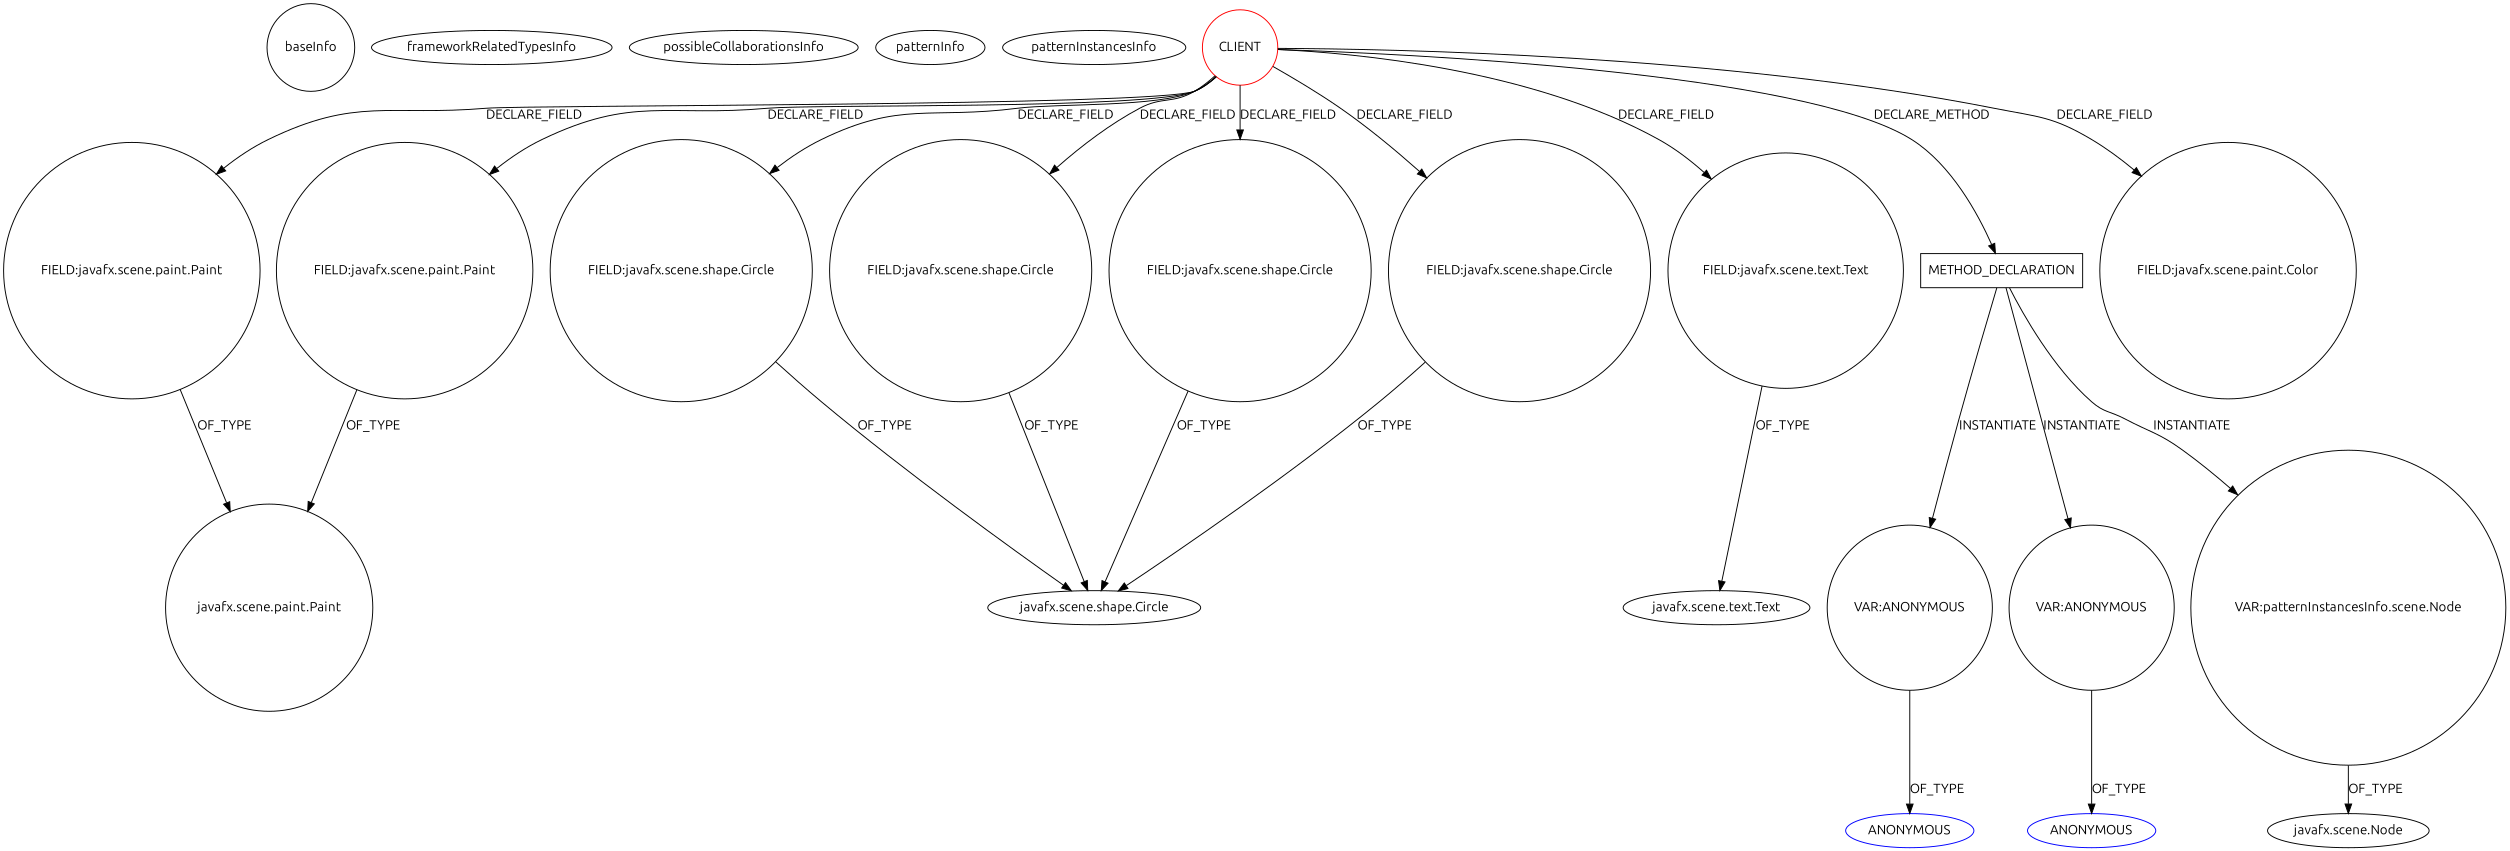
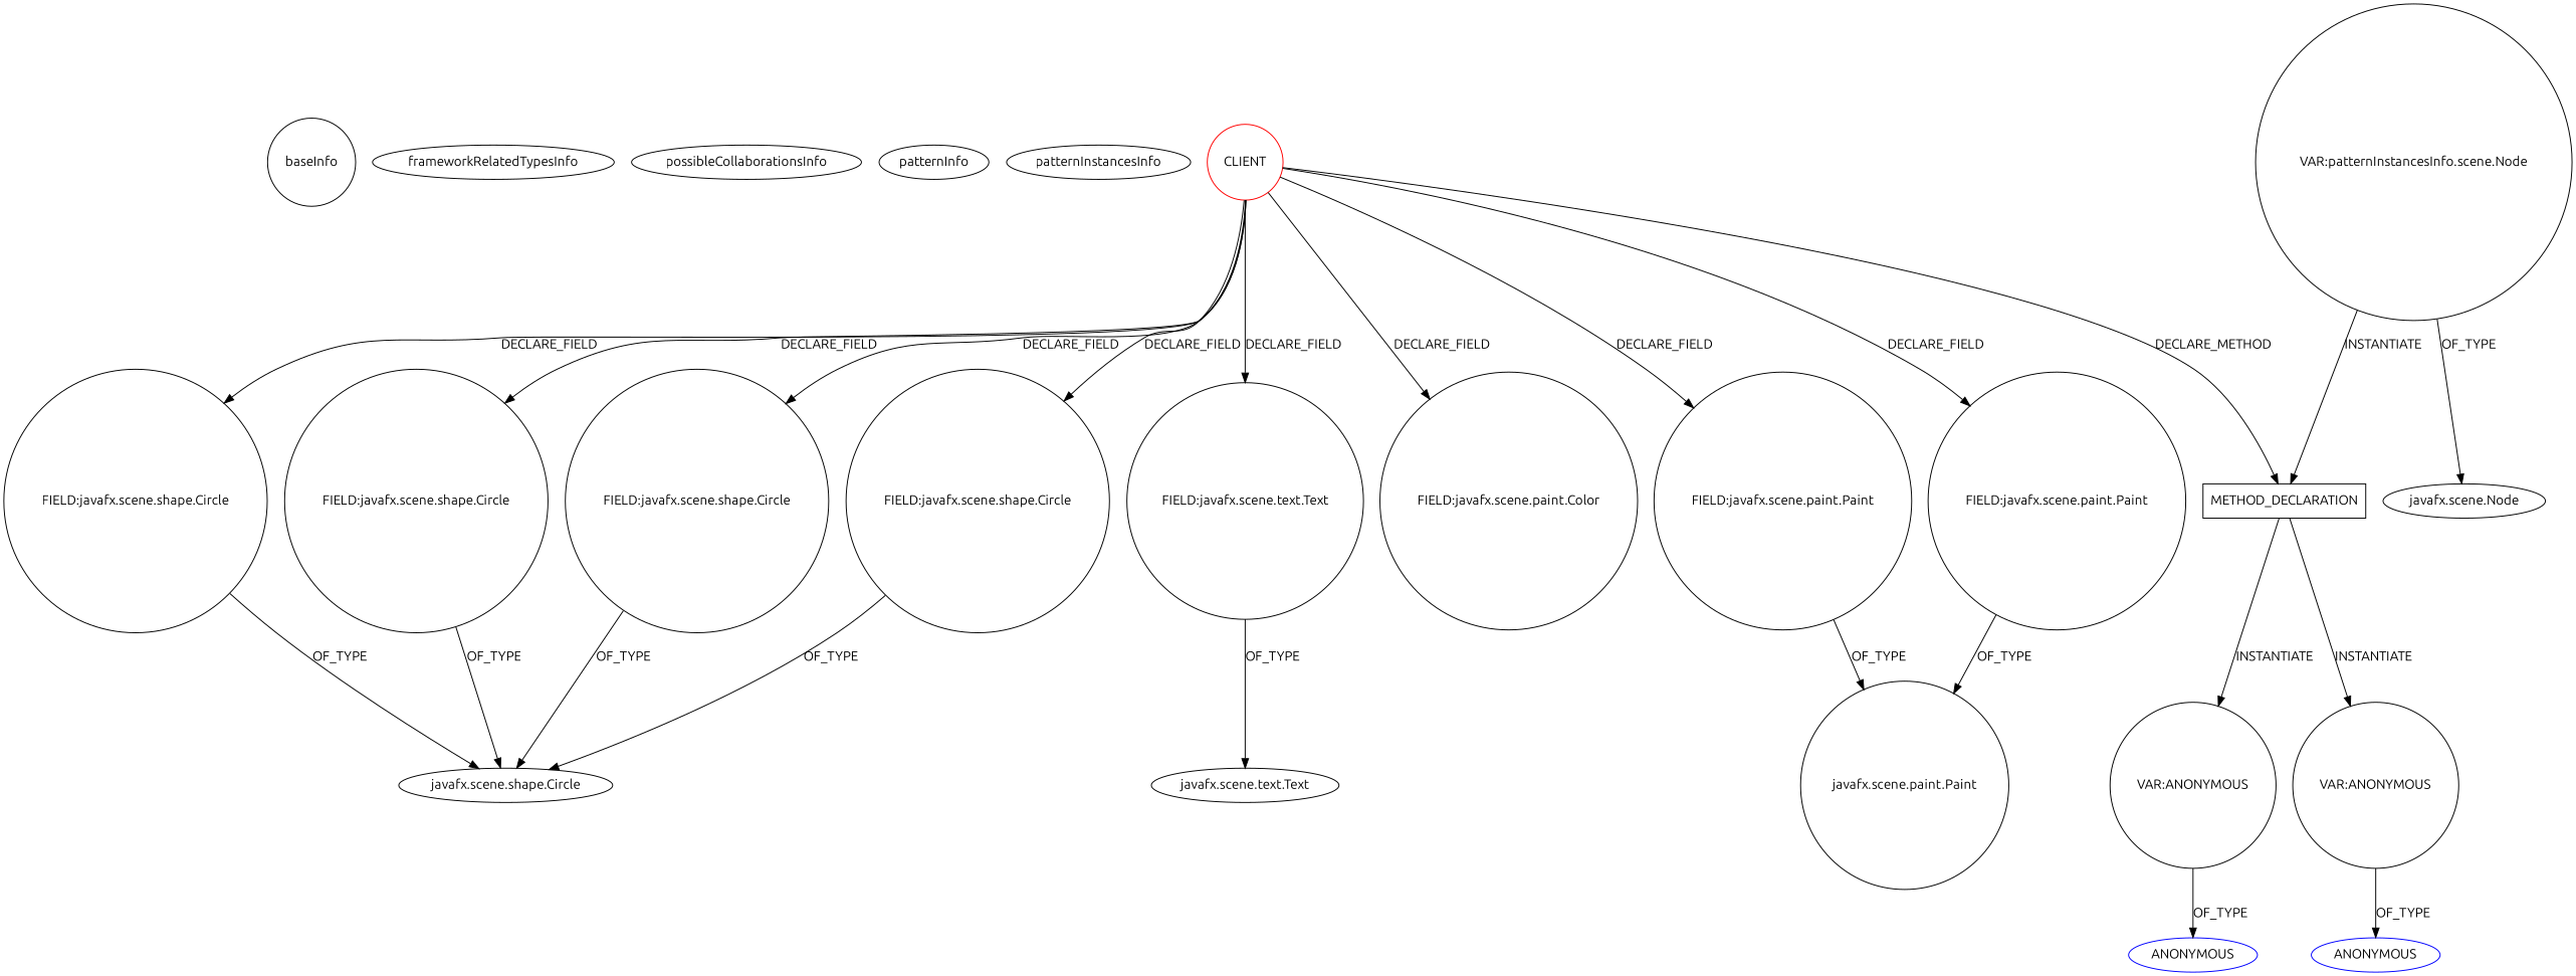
  digraph {
    fontname=Ubuntu
    node [fontname=Ubuntu shape=circle isFrameworkType=false vertexType=FIELD_DECLARATION]
    edge [fontname=Ubuntu]
    baseInfo [category=pattern graphId=3023 isAnonymous=false possibleRelation=false isFrameworkType="" vertexType=""]
    frameworkRelatedTypesInfo [shape="" isFrameworkType="" vertexType=""]
    possibleCollaborationsInfo [shape="" isFrameworkType="" vertexType=""]
    patternInfo [frequency=2.0 patternRootClient=0 shape="" isFrameworkType="" vertexType=""]
    patternInstancesInfo [0="MrLoNee-RadialFx~/MrLoNee-RadialFx/RadialFx-master/src/com/mrlonee/radialfx/moviemenu/RadialMovieMenu.java~RadialMovieMenu~969" 1="MrLoNee-RadialFx~/MrLoNee-RadialFx/RadialFx-master/src/com/mrlonee/radialfx/thermostat/NestNoCss.java~NestNoCss~985" shape="" isFrameworkType="" vertexType=""]
    n6 [label="FIELD:javafx.scene.paint.Paint"]
    n7 [label="javafx.scene.paint.Paint" vertexType=FRAMEWORK_CLASS_TYPE]
    n8 [color=red label=CLIENT vertexType=ROOT_CLIENT_CLASS_DECLARATION]
    n9 [label="FIELD:javafx.scene.shape.Circle"]
    n10 [label="FIELD:javafx.scene.shape.Circle"]
    n11 [label="FIELD:javafx.scene.shape.Circle"]
    n12 [label="FIELD:javafx.scene.shape.Circle"]
    n13 [label="FIELD:javafx.scene.paint.Paint"]
    n14 [label="FIELD:javafx.scene.text.Text"]
    n15 [label=METHOD_DECLARATION shape=box vertexType=CLIENT_METHOD_DECLARATION]
    n16 [label="FIELD:javafx.scene.paint.Color"]
    n17 [label="javafx.scene.shape.Circle" vertexType=FRAMEWORK_CLASS_TYPE shape=""]
    n18 [label="javafx.scene.text.Text" vertexType=FRAMEWORK_CLASS_TYPE shape=""]
    n19 [label="VAR:patternInstancesInfo.scene.Node" vertexType=VARIABLE_EXPRESION]
    n20 [label="VAR:ANONYMOUS" vertexType=VARIABLE_EXPRESION]
    n21 [label="VAR:ANONYMOUS" vertexType=VARIABLE_EXPRESION]
    n22 [label="javafx.scene.Node" vertexType=FRAMEWORK_CLASS_TYPE shape=""]
    n23 [color=blue label=ANONYMOUS vertexType=REFERENCE_ANONYMOUS_DECLARATION shape=""]
    n24 [color=blue label=ANONYMOUS vertexType=REFERENCE_ANONYMOUS_DECLARATION shape=""]
    n6 -> n7 [label=OF_TYPE]
    n8 -> n6 [label=DECLARE_FIELD]
    n8 -> n9 [label=DECLARE_FIELD]
    n8 -> n10 [label=DECLARE_FIELD]
    n8 -> n11 [label=DECLARE_FIELD]
    n8 -> n12 [label=DECLARE_FIELD]
    n8 -> n13 [label=DECLARE_FIELD]
    n8 -> n14 [label=DECLARE_FIELD]
    n8 -> n15 [label=DECLARE_METHOD]
    n8 -> n16 [label=DECLARE_FIELD]
    n9 -> n17 [label=OF_TYPE]
    n10 -> n17 [label=OF_TYPE]
    n11 -> n17 [label=OF_TYPE]
    n12 -> n17 [label=OF_TYPE]
    n13 -> n7 [label=OF_TYPE]
    n14 -> n18 [label=OF_TYPE]
-   n15 -> n19 [label=INSTANTIATE]
+   n19 -> n15 [label=INSTANTIATE]
    n15 -> n20 [label=INSTANTIATE]
    n15 -> n21 [label=INSTANTIATE]
    n19 -> n22 [label=OF_TYPE]
    n20 -> n23 [label=OF_TYPE]
    n21 -> n24 [label=OF_TYPE]
  }
